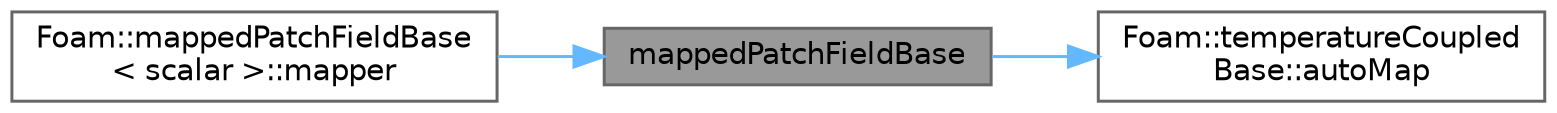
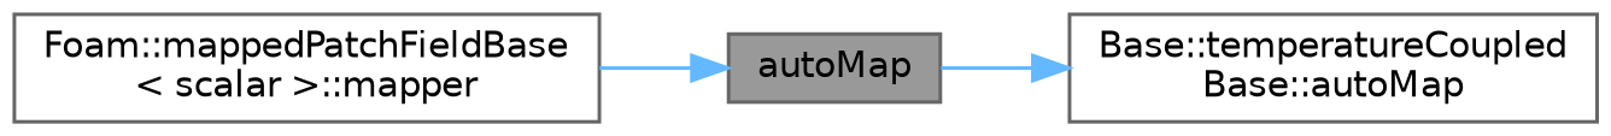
  digraph {
    rankdir=LR
    node [color=grey40 fillcolor=white fontname=Helvetica fontsize=10 shape=box style=filled]
    edge [color=steelblue1 fontname=Helvetica fontsize=10 labelfontname=Helvetica labelfontsize=10 style=solid]
-   n1 [color=gray40 fillcolor=grey60 fontcolor=black height=0.2 label=mappedPatchFieldBase width=0.4]
-   n2 [height=0.2 label="Foam::temperatureCoupled\lBase::autoMap" width=0.4]
+   n1 [color=gray40 fillcolor=grey60 fontcolor=black height=0.2 label=autoMap width=0.4]
+   n2 [height=0.2 label="Base::temperatureCoupled\lBase::autoMap" width=0.4]
    n3 [height=0.2 label="Foam::mappedPatchFieldBase\l\< scalar \>::mapper" width=0.4]
    n1 -> n2
    n3 -> n1
  }
